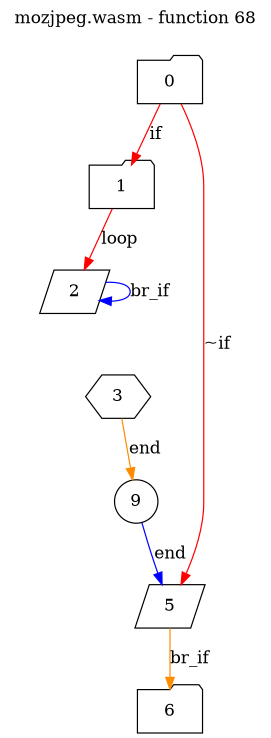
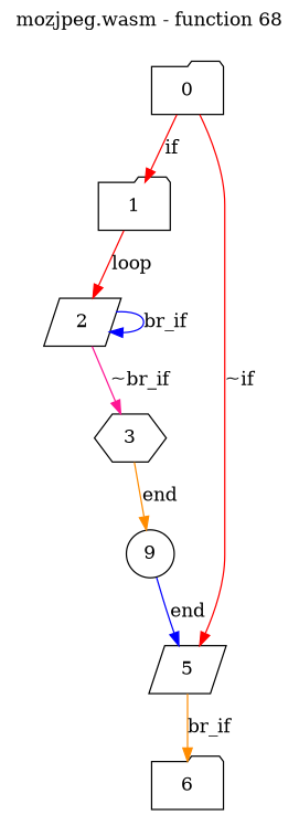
  digraph {
    label="mozjpeg.wasm - function 68"
    labelfontcolor=black
    labelfontname=Helvetica
    labelfontsize=16
    labelloc=t
    node [shape=folder]
    edge [color=red]
    0
    1
    5 [shape=parallelogram]
    2 [shape=parallelogram]
    6
    3 [shape=hexagon]
    n7 [label=9 shape=circle]
    0 -> 1 [label=if]
    0 -> 5 [label="~if"]
    1 -> 2 [label=loop]
    5 -> 6 [color=darkorange label=br_if]
    2 -> 2 [color=blue label=br_if]
+   2 -> 3 [color=deeppink label="~br_if"]
    3 -> n7 [color=darkorange label=end]
    n7 -> 5 [color=blue label=end]
  }
